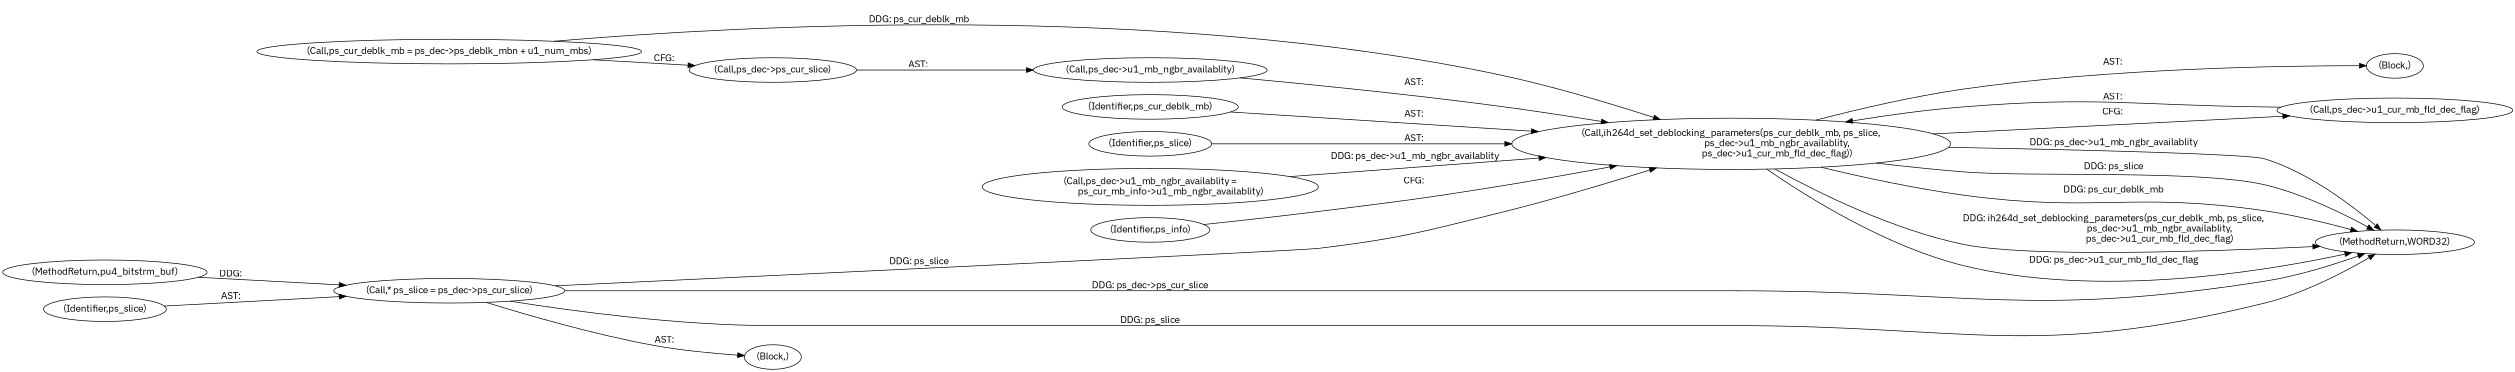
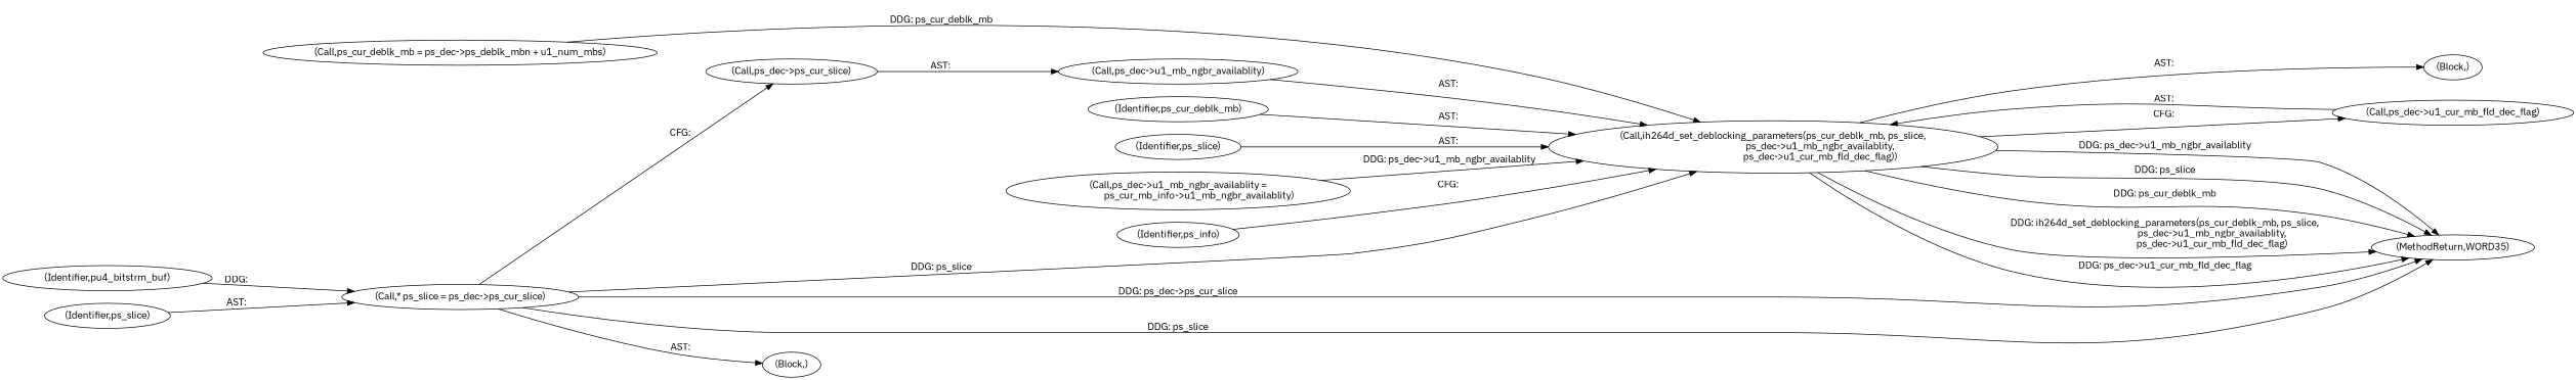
  digraph {
    fontname="IBM Plex Sans"
    rankdir=LR
    node [fontname="IBM Plex Sans"]
    edge [fontname="IBM Plex Sans"]
    n1 [label="(Call,* ps_slice = ps_dec->ps_cur_slice)"]
    n2 [label="(Call,ih264d_set_deblocking_parameters(ps_cur_deblk_mb, ps_slice,\n                                             ps_dec->u1_mb_ngbr_availablity,\n                                             ps_dec->u1_cur_mb_fld_dec_flag))"]
    n3 [label="(Call,ps_dec->ps_cur_slice)"]
-   n4 [label="(MethodReturn,WORD32)"]
+   n4 [label="(MethodReturn,WORD35)"]
    n5 [label="(Block,)"]
    n6 [label="(Call,ps_dec->u1_cur_mb_fld_dec_flag)"]
    n7 [label="(Block,)"]
    n8 [label="(Call,ps_dec->u1_mb_ngbr_availablity)"]
    n9 [label="(Identifier,ps_cur_deblk_mb)"]
    n10 [label="(Identifier,ps_slice)"]
    n11 [label="(Call,ps_dec->u1_mb_ngbr_availablity =\n                    ps_cur_mb_info->u1_mb_ngbr_availablity)"]
-   n12 [label="(MethodReturn,pu4_bitstrm_buf)"]
+   n12 [label="(Identifier,pu4_bitstrm_buf)"]
    n13 [label="(Call,ps_cur_deblk_mb = ps_dec->ps_deblk_mbn + u1_num_mbs)"]
    n14 [label="(Identifier,ps_slice)"]
    n15 [label="(Identifier,ps_info)"]
    n1 -> n2 [label="DDG: ps_slice"]
-   n13 -> n3 [label="CFG: "]
+   n1 -> n3 [label="CFG: "]
    n1 -> n4 [label="DDG: ps_dec->ps_cur_slice"]
    n1 -> n4 [label="DDG: ps_slice"]
    n1 -> n5 [label="AST: "]
    n2 -> n4 [label="DDG: ps_cur_deblk_mb"]
    n2 -> n4 [label="DDG: ih264d_set_deblocking_parameters(ps_cur_deblk_mb, ps_slice,\n                                             ps_dec->u1_mb_ngbr_availablity,\n                                             ps_dec->u1_cur_mb_fld_dec_flag)"]
    n2 -> n4 [label="DDG: ps_dec->u1_cur_mb_fld_dec_flag"]
    n2 -> n4 [label="DDG: ps_dec->u1_mb_ngbr_availablity"]
    n2 -> n4 [label="DDG: ps_slice"]
    n2 -> n6 [label="CFG: "]
    n2 -> n7 [label="AST: "]
    n3 -> n8 [label="AST: "]
    n6 -> n2 [label="AST: "]
    n8 -> n2 [label="AST: "]
    n9 -> n2 [label="AST: "]
    n10 -> n2 [label="AST: "]
    n11 -> n2 [label="DDG: ps_dec->u1_mb_ngbr_availablity"]
    n12 -> n1 [label="DDG: "]
    n13 -> n2 [label="DDG: ps_cur_deblk_mb"]
    n14 -> n1 [label="AST: "]
    n15 -> n2 [label="CFG: "]
  }
